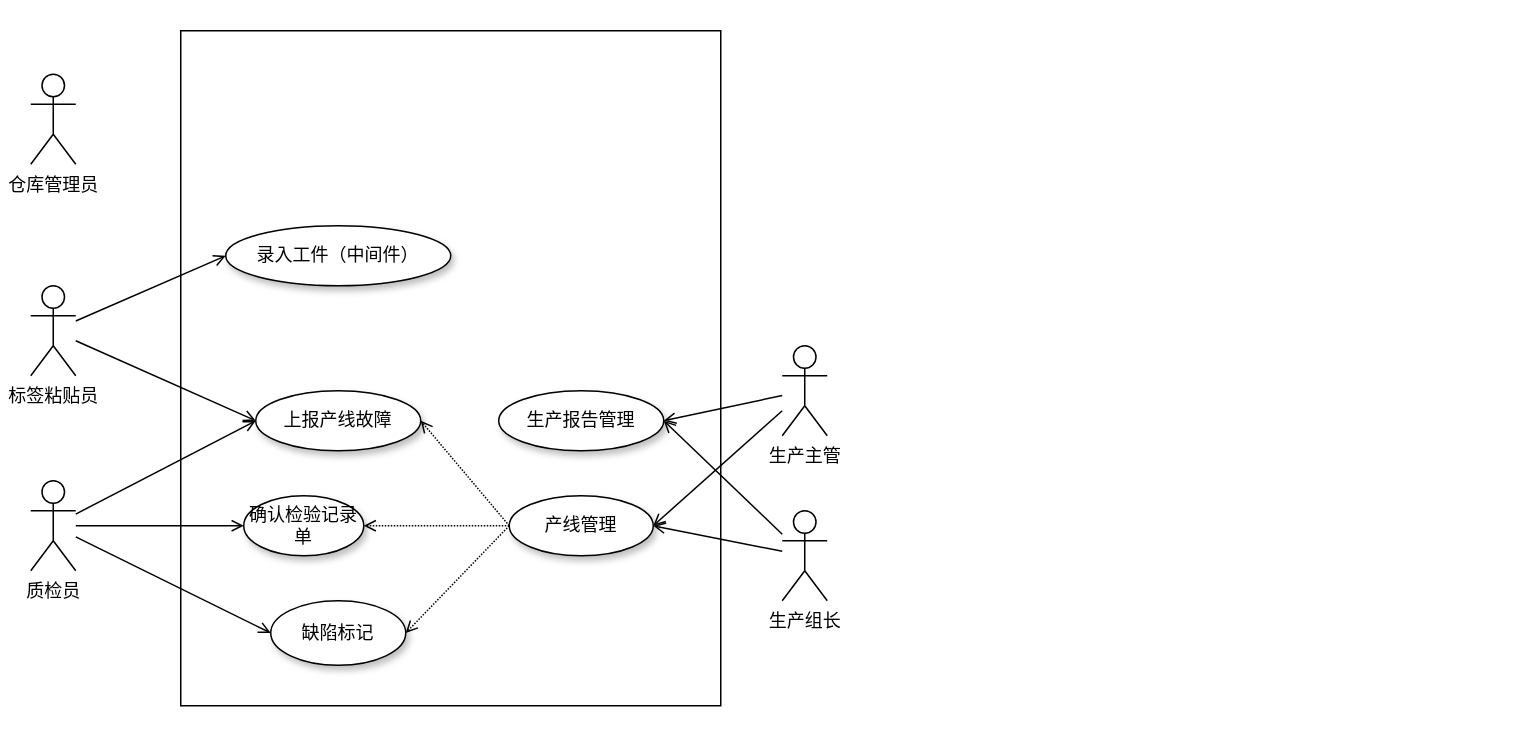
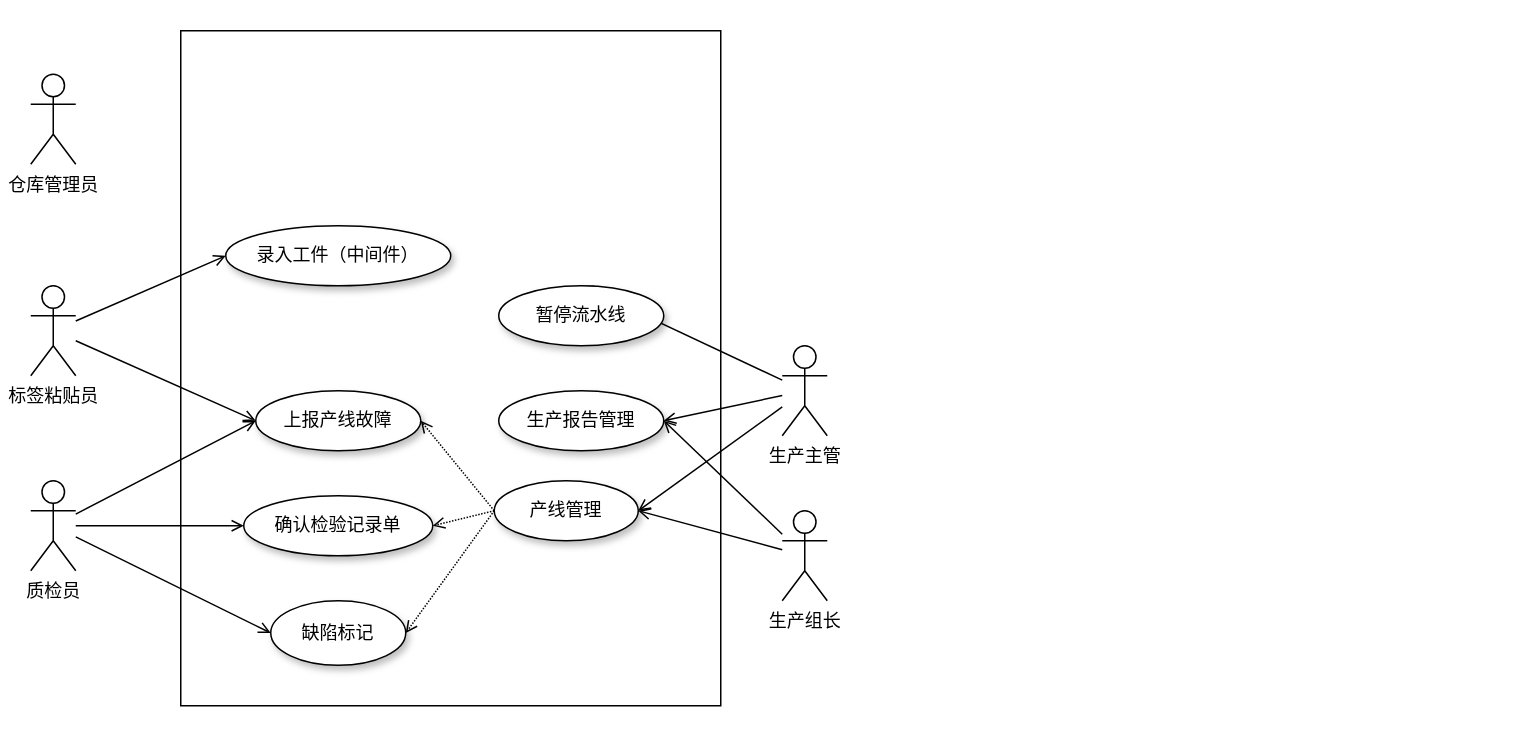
  <mxCell id="0" />
  <mxCell id="1" parent="0" />
  <mxCell id="2" value="" style="rounded=0;whiteSpace=wrap;html=1;fillColor=none;" vertex="1" parent="1"><mxGeometry x="120" y="20" width="360" height="450" as="geometry" /></mxCell>
  <mxCell id="3" value="仓库管理员" style="shape=umlActor;verticalLabelPosition=bottom;verticalAlign=top;html=1;" parent="1" vertex="1"><mxGeometry x="20" y="49" width="30" height="60" as="geometry" /></mxCell>
  <mxCell id="4" style="rounded=0;orthogonalLoop=1;jettySize=auto;html=1;entryX=0;entryY=0.5;entryDx=0;entryDy=0;endArrow=open;endFill=0;" parent="1" source="6" target="11" edge="1"><mxGeometry relative="1" as="geometry" /></mxCell>
  <mxCell id="5" style="edgeStyle=none;rounded=0;orthogonalLoop=1;jettySize=auto;html=1;entryX=0;entryY=0.5;entryDx=0;entryDy=0;endArrow=open;endFill=0;" edge="1" parent="1" source="6" target="12"><mxGeometry relative="1" as="geometry" /></mxCell>
  <mxCell id="6" value="标签粘贴员" style="shape=umlActor;verticalLabelPosition=bottom;verticalAlign=top;html=1;" parent="1" vertex="1"><mxGeometry x="20" y="190" width="30" height="60" as="geometry" /></mxCell>
  <mxCell id="7" style="rounded=0;orthogonalLoop=1;jettySize=auto;html=1;endArrow=open;endFill=0;entryX=0;entryY=0.5;entryDx=0;entryDy=0;" parent="1" source="10" target="12" edge="1"><mxGeometry relative="1" as="geometry"><mxPoint y="260" as="targetPoint" x="80" /></mxGeometry></mxCell>
  <mxCell id="8" style="rounded=0;orthogonalLoop=1;jettySize=auto;html=1;entryX=0;entryY=0.5;entryDx=0;entryDy=0;endArrow=open;endFill=0;" parent="1" source="10" target="29" edge="1"><mxGeometry relative="1" as="geometry"><mxPoint x="690" y="215" as="targetPoint" /></mxGeometry></mxCell>
  <mxCell id="9" style="rounded=0;orthogonalLoop=1;jettySize=auto;html=1;entryX=0;entryY=0.5;entryDx=0;entryDy=0;endArrow=open;endFill=0;" parent="1" source="10" target="13" edge="1"><mxGeometry relative="1" as="geometry" /></mxCell>
  <mxCell id="10" value="质检员" style="shape=umlActor;verticalLabelPosition=bottom;verticalAlign=top;html=1;" parent="1" vertex="1"><mxGeometry x="20" y="320" width="30" height="60" as="geometry" /></mxCell>
  <mxCell id="11" value="录入工件（中间件）" style="ellipse;whiteSpace=wrap;html=1;shadow=1;" parent="1" vertex="1"><mxGeometry x="150" y="150" width="150" height="40" as="geometry" /></mxCell>
  <mxCell id="12" value="上报产线故障" style="ellipse;whiteSpace=wrap;html=1;shadow=1;" parent="1" vertex="1"><mxGeometry x="170" y="260" width="110" height="40" as="geometry" /></mxCell>
- <mxCell id="13" value="确认检验记录单" style="ellipse;whiteSpace=wrap;html=1;shadow=1;" parent="1" vertex="1"><mxGeometry x="162" y="330" width="80" height="40" as="geometry" /></mxCell>
+ <mxCell id="13" value="确认检验记录单" style="ellipse;whiteSpace=wrap;html=1;shadow=1;" parent="1" vertex="1"><mxGeometry x="162" y="330" width="126" height="40" as="geometry" /></mxCell>
  <mxCell id="14" style="rounded=0;orthogonalLoop=1;jettySize=auto;html=1;exitX=0;exitY=0.5;exitDx=0;exitDy=0;entryX=1;entryY=0.5;entryDx=0;entryDy=0;endArrow=open;endFill=0;dashed=1;dashPattern=1 1;" parent="1" source="15" target="13" edge="1"><mxGeometry relative="1" as="geometry" /></mxCell>
- <mxCell id="15" value="产线管理" style="ellipse;whiteSpace=wrap;html=1;shadow=1;" parent="1" vertex="1"><mxGeometry x="339" y="330" width="96" height="40" as="geometry" /></mxCell>
+ <mxCell id="15" value="产线管理" style="ellipse;whiteSpace=wrap;html=1;shadow=1;" parent="1" vertex="1"><mxGeometry x="329" y="320" width="96" height="40" as="geometry" /></mxCell>
  <mxCell id="16" style="rounded=0;orthogonalLoop=1;jettySize=auto;html=1;endArrow=open;endFill=0;entryX=1;entryY=0.5;entryDx=0;entryDy=0;elbow=vertical;" parent="1" source="18" target="15" edge="1"><mxGeometry relative="1" as="geometry"><mxPoint x="505" y="-20" as="targetPoint" /></mxGeometry></mxCell>
  <mxCell id="17" style="edgeStyle=none;rounded=0;orthogonalLoop=1;jettySize=auto;html=1;entryX=1;entryY=0.5;entryDx=0;entryDy=0;endArrow=open;endFill=0;" edge="1" parent="1" source="18" target="30"><mxGeometry relative="1" as="geometry" /></mxCell>
  <mxCell id="18" value="生产组长" style="shape=umlActor;verticalLabelPosition=bottom;verticalAlign=top;html=1;" parent="1" vertex="1"><mxGeometry x="521" y="340" width="30" height="60" as="geometry" /></mxCell>
  <mxCell id="19" style="rounded=0;orthogonalLoop=1;jettySize=auto;elbow=vertical;html=1;endArrow=open;endFill=0;entryX=1;entryY=0.5;entryDx=0;entryDy=0;" parent="1" source="22" target="15" edge="1"><mxGeometry relative="1" as="geometry"><mxPoint x="720" y="-20" as="targetPoint" /></mxGeometry></mxCell>
+ <mxCell id="20" style="rounded=0;orthogonalLoop=1;jettySize=auto;html=1;endArrow=open;endFill=0;elbow=vertical;entryX=0.5;entryY=0;entryDx=0;entryDy=0;" parent="1" source="22" target="25" edge="1"><mxGeometry relative="1" as="geometry"><mxPoint x="760" y="30" as="targetPoint" /></mxGeometry></mxCell>
  <mxCell id="21" style="edgeStyle=none;rounded=0;orthogonalLoop=1;jettySize=auto;html=1;entryX=1;entryY=0.5;entryDx=0;entryDy=0;endArrow=open;endFill=0;" edge="1" parent="1" source="22" target="30"><mxGeometry relative="1" as="geometry" /></mxCell>
  <mxCell id="22" value="生产主管" style="shape=umlActor;verticalLabelPosition=bottom;verticalAlign=top;html=1;" parent="1" vertex="1"><mxGeometry x="521" y="230" width="30" height="60" as="geometry" /></mxCell>
  <mxCell id="23" style="edgeStyle=none;rounded=0;orthogonalLoop=1;jettySize=auto;html=1;exitX=0;exitY=0.5;exitDx=0;exitDy=0;entryX=1;entryY=0.5;entryDx=0;entryDy=0;dashed=1;dashPattern=1 1;endArrow=open;endFill=0;" parent="1" source="15" target="12" edge="1"><mxGeometry relative="1" as="geometry"><mxPoint x="399" y="200" as="sourcePoint" /></mxGeometry></mxCell>
  <mxCell id="24" style="edgeStyle=none;rounded=0;orthogonalLoop=1;jettySize=auto;html=1;entryX=1;entryY=0.5;entryDx=0;entryDy=0;endArrow=open;endFill=0;elbow=vertical;dashed=1;dashPattern=1 1;exitX=0;exitY=0.5;exitDx=0;exitDy=0;" parent="1" source="15" target="29" edge="1"><mxGeometry relative="1" as="geometry"><mxPoint x="714.054" y="209.706" as="sourcePoint" /><mxPoint x="735" y="280" as="targetPoint" /></mxGeometry></mxCell>
+ <mxCell id="25" value="暂停流水线" style="ellipse;whiteSpace=wrap;html=1;shadow=1;" parent="1" vertex="1"><mxGeometry x="332" y="190" width="110" height="40" as="geometry" /></mxCell>
  <mxCell id="26" style="edgeStyle=none;rounded=0;orthogonalLoop=1;jettySize=auto;html=1;entryX=0;entryY=1;entryDx=0;entryDy=0;endArrow=block;endFill=0;elbow=vertical;" parent="1" edge="1"><mxGeometry relative="1" as="geometry"><mxPoint x="515.503" y="209.749" as="targetPoint" /></mxGeometry></mxCell>
  <mxCell id="27" value="&amp;lt;&amp;lt;extends&amp;gt;&amp;gt;" style="edgeStyle=none;rounded=0;orthogonalLoop=1;jettySize=auto;html=1;endArrow=open;endFill=0;elbow=vertical;dashed=1;dashPattern=1 1;entryX=1;entryY=1;entryDx=0;entryDy=0;" parent="1" edge="1"><mxGeometry relative="1" as="geometry"><mxPoint x="989.497" y="399.749" as="targetPoint" /></mxGeometry></mxCell>
  <mxCell id="28" style="edgeStyle=none;rounded=0;orthogonalLoop=1;jettySize=auto;html=1;entryX=1;entryY=1;entryDx=0;entryDy=0;endArrow=block;endFill=0;elbow=vertical;" parent="1" edge="1"><mxGeometry relative="1" as="geometry"><mxPoint x="614.497" y="209.749" as="targetPoint" /></mxGeometry></mxCell>
  <mxCell id="29" value="缺陷标记" style="ellipse;whiteSpace=wrap;html=1;shadow=1;" parent="1" vertex="1"><mxGeometry x="180" y="400" width="90" height="43" as="geometry" /></mxCell>
  <mxCell id="30" value="生产报告管理" style="ellipse;whiteSpace=wrap;html=1;shadow=1;" vertex="1" parent="1"><mxGeometry x="332" y="260" width="110" height="40" as="geometry" /></mxCell>
